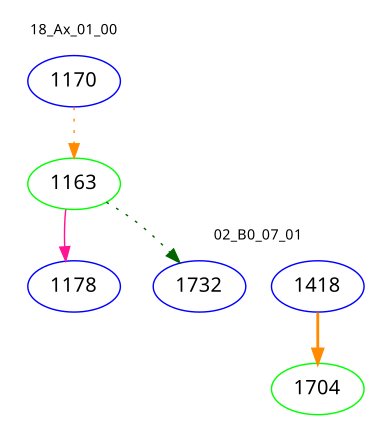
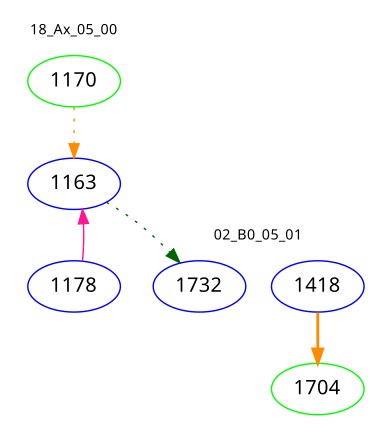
  digraph {
    fontname="Noto Sans"
    node [color=blue fontname="Noto Sans"]
    edge [color=darkorange fontname="Noto Sans" style=dotted]
-   n1 [label=1170]
-   n2 [color=green label=1163]
+   n1 [color=green label=1170]
+   n2 [label=1163]
    n3 [label=1178]
    n4 [label=1418]
    n5 [color=green label=1704]
    n6 [label=1732]
    subgraph cluster_1 {
      color=white
      fontsize=10
-     label="18_Ax_01_00"
+     label="18_Ax_05_00"
      n1
      n2
      n3
    }
    subgraph cluster_2 {
      color=white
      fontsize=10
-     label="02_B0_07_01"
+     label="02_B0_05_01"
      n4
      n5
      n6
    }
    n1 -> n2
-   n2 -> n3 [color=deeppink style=solid]
+   n3 -> n2 [color=deeppink style=solid]
    n2 -> n6 [color=darkgreen]
    n4 -> n5 [style=bold]
  }
